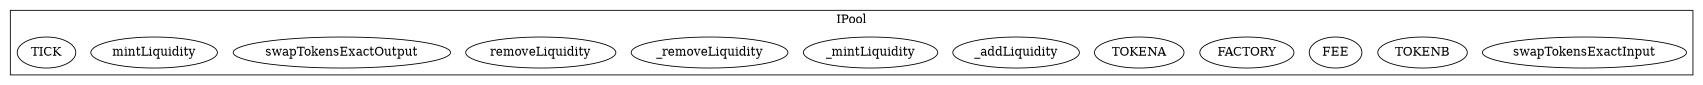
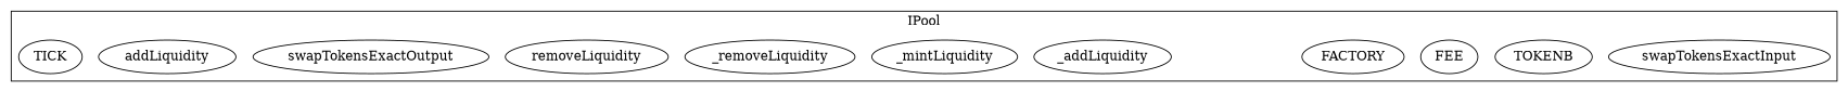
  strict digraph {
    n1 [label=swapTokensExactInput]
    n2 [label=TOKENB]
    n3 [label=FEE]
    n4 [label=FACTORY]
-   n5 [label=TOKENA]
    n6 [label=_addLiquidity]
    n7 [label=_mintLiquidity]
    n8 [label=_removeLiquidity]
    n9 [label=removeLiquidity]
    n10 [label=swapTokensExactOutput]
-   n11 [label=mintLiquidity]
+   n11 [label=addLiquidity]
    n12 [label=TICK]
    subgraph cluster_1 {
      label=IPool
      n1
      n2
      n3
      n4
-     n5
      n6
      n7
      n8
      n9
      n10
      n11
      n12
    }
    subgraph cluster_2 {
      label="[Solidity]"
    }
  }
